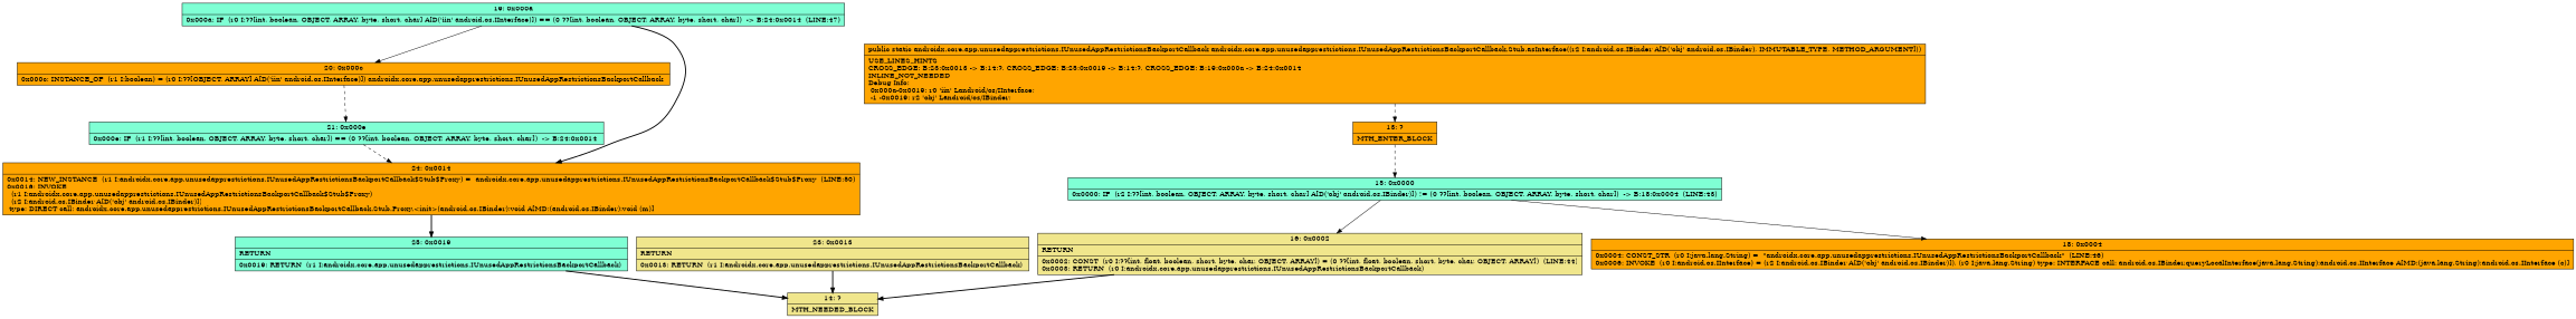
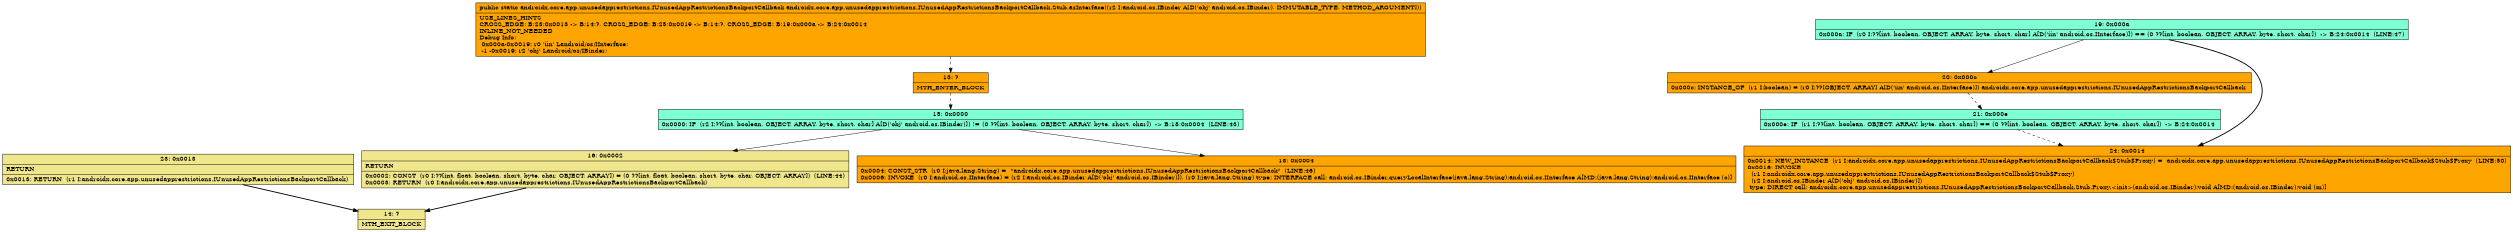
  digraph {
    node [fillcolor=orange shape=record style=filled]
    edge [style=bold]
    n1 [label="{13\:\ ?|MTH_ENTER_BLOCK\l}"]
    n2 [fillcolor=aquamarine label="{15\:\ 0x0000|0x0000: IF  (r2 I:??[int, boolean, OBJECT, ARRAY, byte, short, char] A[D('obj' android.os.IBinder)]) != (0 ??[int, boolean, OBJECT, ARRAY, byte, short, char])  \-\> B:18:0x0004  (LINE:43)\l}"]
    n3 [fillcolor=khaki label="{16\:\ 0x0002|RETURN\l|0x0002: CONST  (r0 I:??[int, float, boolean, short, byte, char, OBJECT, ARRAY]) = (0 ??[int, float, boolean, short, byte, char, OBJECT, ARRAY])  (LINE:44)\l0x0003: RETURN  (r0 I:androidx.core.app.unusedapprestrictions.IUnusedAppRestrictionsBackportCallback) \l}"]
    n4 [label="{18\:\ 0x0004|0x0004: CONST_STR  (r0 I:java.lang.String) =  \"androidx.core.app.unusedapprestrictions.IUnusedAppRestrictionsBackportCallback\"  (LINE:46)\l0x0006: INVOKE  (r0 I:android.os.IInterface) = (r2 I:android.os.IBinder A[D('obj' android.os.IBinder)]), (r0 I:java.lang.String) type: INTERFACE call: android.os.IBinder.queryLocalInterface(java.lang.String):android.os.IInterface A[MD:(java.lang.String):android.os.IInterface (c)]\l}"]
-   n5 [fillcolor=khaki label="{14\:\ ?|MTH_NEEDED_BLOCK\l}"]
+   n5 [fillcolor=khaki label="{14\:\ ?|MTH_EXIT_BLOCK\l}"]
    n6 [fillcolor=aquamarine label="{19\:\ 0x000a|0x000a: IF  (r0 I:??[int, boolean, OBJECT, ARRAY, byte, short, char] A[D('iin' android.os.IInterface)]) == (0 ??[int, boolean, OBJECT, ARRAY, byte, short, char])  \-\> B:24:0x0014  (LINE:47)\l}"]
    n7 [label="{20\:\ 0x000c|0x000c: INSTANCE_OF  (r1 I:boolean) = (r0 I:??[OBJECT, ARRAY] A[D('iin' android.os.IInterface)]) androidx.core.app.unusedapprestrictions.IUnusedAppRestrictionsBackportCallback \l}"]
    n8 [label="{24\:\ 0x0014|0x0014: NEW_INSTANCE  (r1 I:androidx.core.app.unusedapprestrictions.IUnusedAppRestrictionsBackportCallback$Stub$Proxy) =  androidx.core.app.unusedapprestrictions.IUnusedAppRestrictionsBackportCallback$Stub$Proxy  (LINE:50)\l0x0016: INVOKE  \l  (r1 I:androidx.core.app.unusedapprestrictions.IUnusedAppRestrictionsBackportCallback$Stub$Proxy)\l  (r2 I:android.os.IBinder A[D('obj' android.os.IBinder)])\l type: DIRECT call: androidx.core.app.unusedapprestrictions.IUnusedAppRestrictionsBackportCallback.Stub.Proxy.\<init\>(android.os.IBinder):void A[MD:(android.os.IBinder):void (m)]\l}"]
    n9 [fillcolor=aquamarine label="{21\:\ 0x000e|0x000e: IF  (r1 I:??[int, boolean, OBJECT, ARRAY, byte, short, char]) == (0 ??[int, boolean, OBJECT, ARRAY, byte, short, char])  \-\> B:24:0x0014 \l}"]
-   n10 [fillcolor=aquamarine label="{25\:\ 0x0019|RETURN\l|0x0019: RETURN  (r1 I:androidx.core.app.unusedapprestrictions.IUnusedAppRestrictionsBackportCallback) \l}"]
    n11 [fillcolor=khaki label="{23\:\ 0x0013|RETURN\l|0x0013: RETURN  (r1 I:androidx.core.app.unusedapprestrictions.IUnusedAppRestrictionsBackportCallback) \l}"]
    n12 [label="{public static androidx.core.app.unusedapprestrictions.IUnusedAppRestrictionsBackportCallback androidx.core.app.unusedapprestrictions.IUnusedAppRestrictionsBackportCallback.Stub.asInterface((r2 I:android.os.IBinder A[D('obj' android.os.IBinder), IMMUTABLE_TYPE, METHOD_ARGUMENT]))  | USE_LINES_HINTS\lCROSS_EDGE: B:23:0x0013 \-\> B:14:?, CROSS_EDGE: B:25:0x0019 \-\> B:14:?, CROSS_EDGE: B:19:0x000a \-\> B:24:0x0014\lINLINE_NOT_NEEDED\lDebug Info:\l  0x000a\-0x0019: r0 'iin' Landroid\/os\/IInterface;\l  \-1 \-0x0019: r2 'obj' Landroid\/os\/IBinder;\l}"]
    n1 -> n2 [style=dashed]
    n2 -> n3 [style=solid]
    n2 -> n4 [style=solid]
    n3 -> n5
    n6 -> n7 [style=solid]
    n6 -> n8
    n7 -> n9 [style=dashed]
-   n8 -> n10
    n9 -> n8 [style=dashed]
-   n10 -> n5
    n11 -> n5
    n12 -> n1 [style=dashed]
  }
